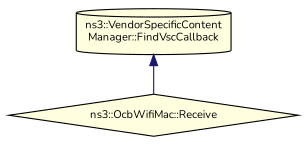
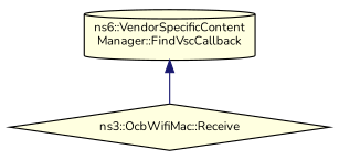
  digraph {
    rankdir=TB
    fontname=Nunito
    node [color=black fillcolor=lightyellow fontname=Nunito fontsize=10 style=filled]
-   n1 [fontcolor=black height=0.2 label="ns3::VendorSpecificContent\lManager::FindVscCallback" shape=cylinder width=0.4]
+   n1 [fontcolor=black height=0.2 label="ns6::VendorSpecificContent\lManager::FindVscCallback" shape=cylinder width=0.4]
    n2 [height=0.2 label="ns3::OcbWifiMac::Receive" shape=diamond width=0.4]
    n1 -> n2 [color=midnightblue dir=back fontname=Nunito fontsize=10 labelfontname=Helvetica labelfontsize=10 style=solid]
  }
